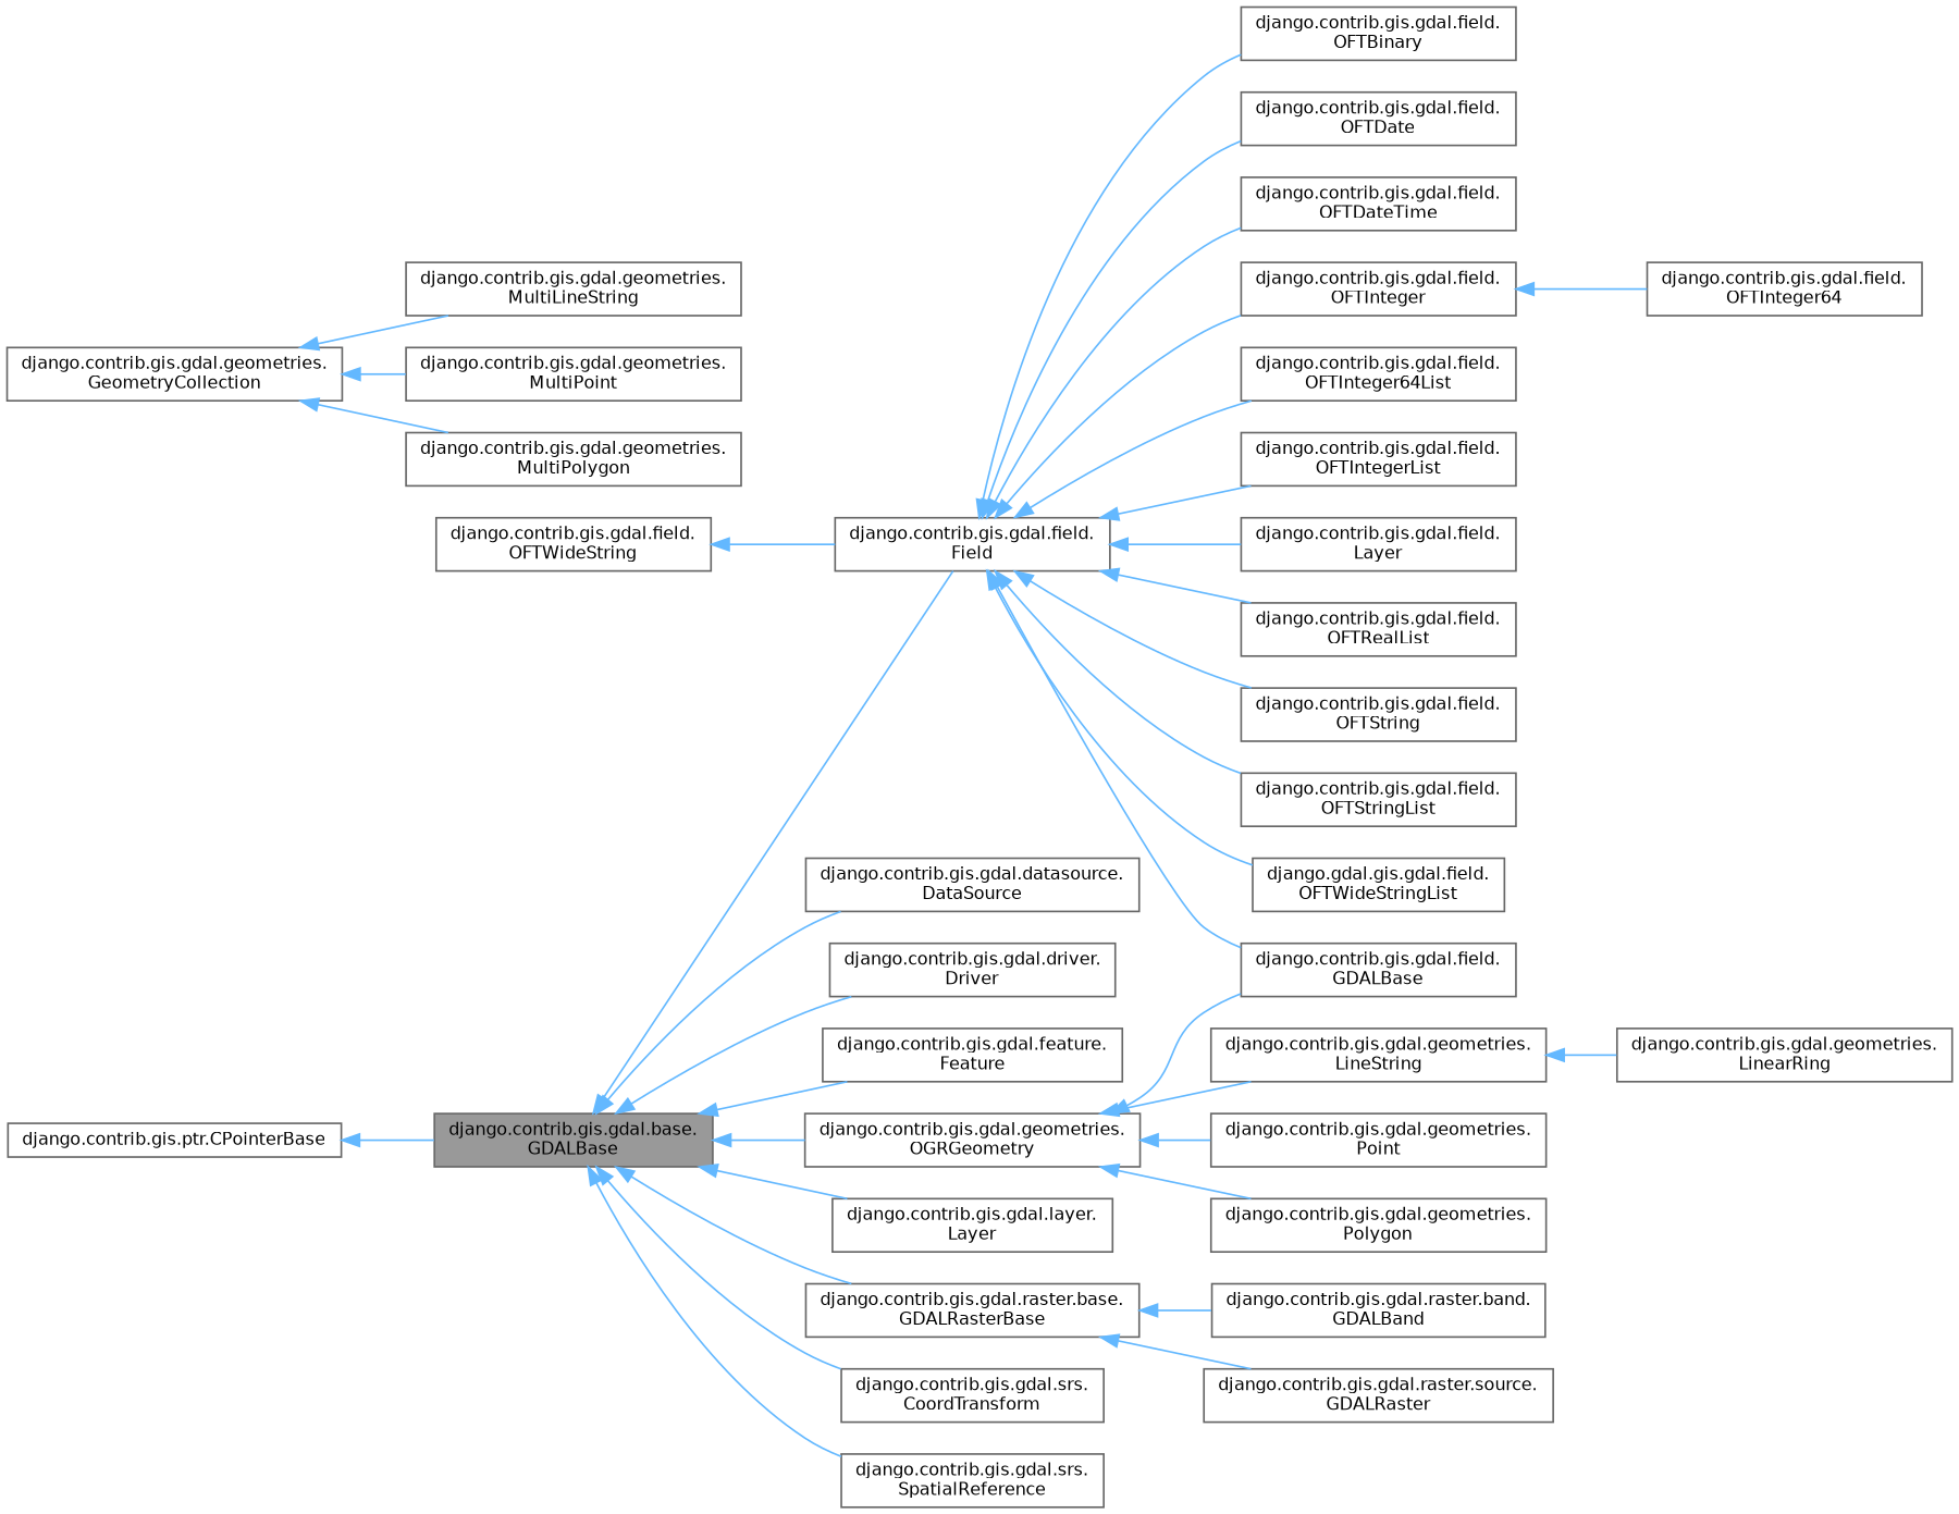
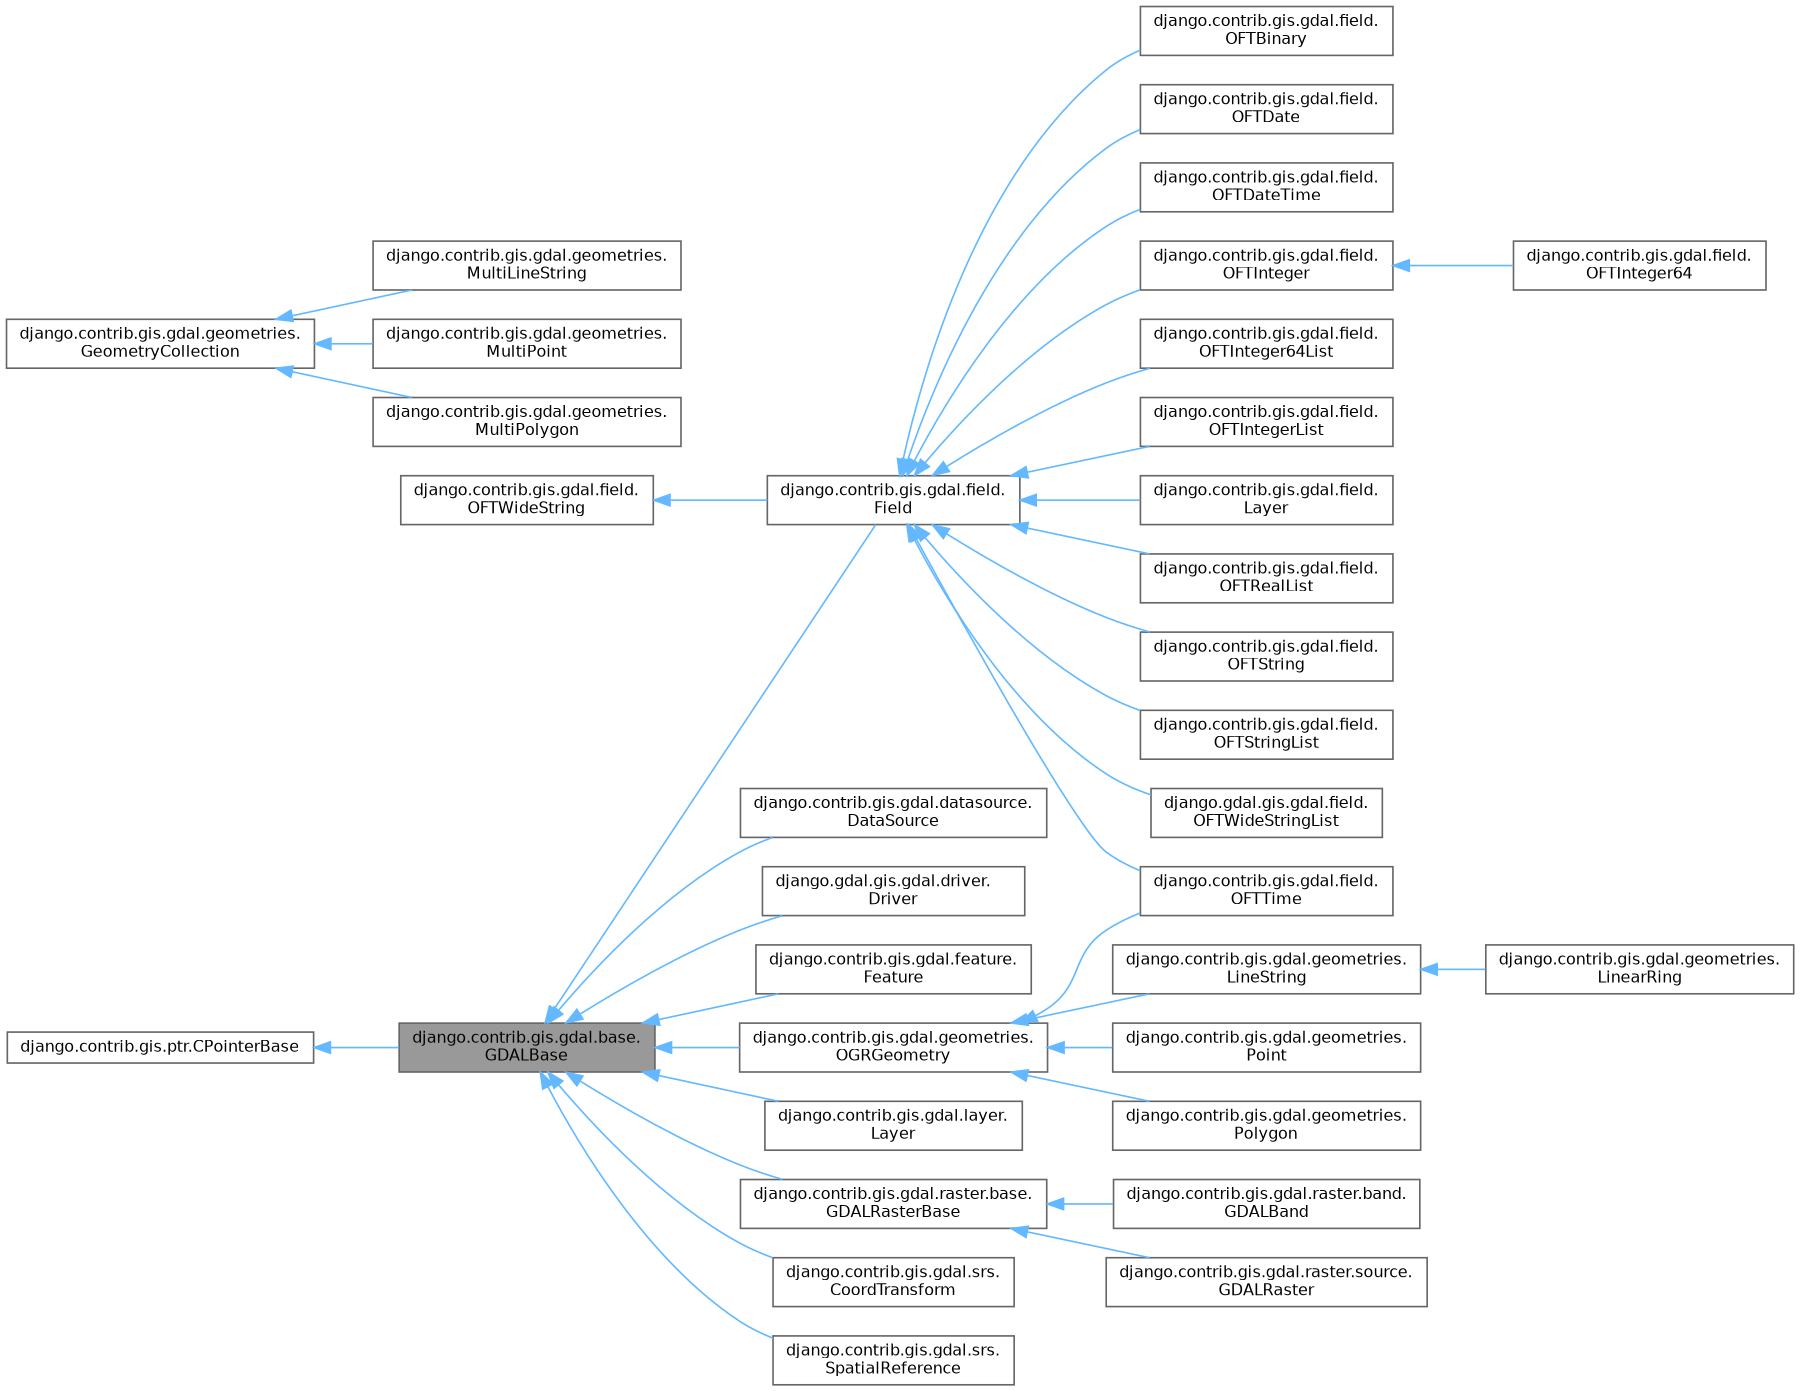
  digraph {
    rankdir=LR
    node [color=gray40 fillcolor=white fontname=Helvetica fontsize=10 shape=box style=filled]
    edge [color=steelblue1 dir=back fontname=Helvetica fontsize=10 labelfontname=Helvetica labelfontsize=10 style=solid]
    n1 [fillcolor=grey60 fontcolor=black height=0.2 label="django.contrib.gis.gdal.base.\lGDALBase" width=0.4]
    n2 [height=0.2 label="django.contrib.gis.gdal.datasource.\lDataSource" width=0.4]
-   n3 [height=0.2 label="django.contrib.gis.gdal.driver.\lDriver" width=0.4]
+   n3 [height=0.2 label="django.gdal.gis.gdal.driver.\lDriver" width=0.4]
    n4 [height=0.2 label="django.contrib.gis.gdal.feature.\lFeature" width=0.4]
    n5 [height=0.2 label="django.contrib.gis.gdal.field.\lField" width=0.4]
    n6 [height=0.2 label="django.contrib.gis.gdal.geometries.\lOGRGeometry" width=0.4]
    n7 [height=0.2 label="django.contrib.gis.gdal.layer.\lLayer" width=0.4]
    n8 [height=0.2 label="django.contrib.gis.gdal.raster.base.\lGDALRasterBase" width=0.4]
    n9 [height=0.2 label="django.contrib.gis.gdal.srs.\lCoordTransform" width=0.4]
    n10 [height=0.2 label="django.contrib.gis.gdal.srs.\lSpatialReference" width=0.4]
    n11 [height=0.2 label="django.contrib.gis.gdal.field.\lOFTBinary" width=0.4]
    n12 [height=0.2 label="django.contrib.gis.gdal.field.\lOFTDate" width=0.4]
    n13 [height=0.2 label="django.contrib.gis.gdal.field.\lOFTDateTime" width=0.4]
    n14 [height=0.2 label="django.contrib.gis.gdal.field.\lOFTInteger" width=0.4]
    n15 [height=0.2 label="django.contrib.gis.gdal.field.\lOFTInteger64List" width=0.4]
    n16 [height=0.2 label="django.contrib.gis.gdal.field.\lOFTIntegerList" width=0.4]
    n17 [height=0.2 label="django.contrib.gis.gdal.field.\lLayer" width=0.4]
    n18 [height=0.2 label="django.contrib.gis.gdal.field.\lOFTRealList" width=0.4]
    n19 [height=0.2 label="django.contrib.gis.gdal.field.\lOFTString" width=0.4]
    n20 [height=0.2 label="django.contrib.gis.gdal.field.\lOFTStringList" width=0.4]
-   n21 [height=0.2 label="django.contrib.gis.gdal.field.\lGDALBase" width=0.4]
+   n21 [height=0.2 label="django.contrib.gis.gdal.field.\lOFTTime" width=0.4]
    n22 [height=0.2 label="django.gdal.gis.gdal.field.\lOFTWideStringList" width=0.4]
    n23 [height=0.2 label="django.contrib.gis.gdal.geometries.\lLineString" width=0.4]
    n24 [height=0.2 label="django.contrib.gis.gdal.geometries.\lPoint" width=0.4]
    n25 [height=0.2 label="django.contrib.gis.gdal.geometries.\lPolygon" width=0.4]
    n26 [height=0.2 label="django.contrib.gis.gdal.raster.band.\lGDALBand" width=0.4]
    n27 [height=0.2 label="django.contrib.gis.gdal.raster.source.\lGDALRaster" width=0.4]
    n28 [height=0.2 label="django.contrib.gis.ptr.CPointerBase" width=0.4]
    n29 [height=0.2 label="django.contrib.gis.gdal.field.\lOFTInteger64" width=0.4]
    n30 [height=0.2 label="django.contrib.gis.gdal.field.\lOFTWideString" width=0.4]
    n31 [height=0.2 label="django.contrib.gis.gdal.geometries.\lGeometryCollection" width=0.4]
    n32 [height=0.2 label="django.contrib.gis.gdal.geometries.\lMultiLineString" width=0.4]
    n33 [height=0.2 label="django.contrib.gis.gdal.geometries.\lMultiPoint" width=0.4]
    n34 [height=0.2 label="django.contrib.gis.gdal.geometries.\lMultiPolygon" width=0.4]
    n35 [height=0.2 label="django.contrib.gis.gdal.geometries.\lLinearRing" width=0.4]
    n1 -> n2
    n1 -> n3
    n1 -> n4
    n1 -> n5
    n1 -> n6
    n1 -> n7
    n1 -> n8
    n1 -> n9
    n1 -> n10
    n5 -> n11
    n5 -> n12
    n5 -> n13
    n5 -> n14
    n5 -> n15
    n5 -> n16
    n5 -> n17
    n5 -> n18
    n5 -> n19
    n5 -> n20
    n5 -> n21
    n5 -> n22
    n6 -> n21
    n6 -> n23
    n6 -> n24
    n6 -> n25
    n8 -> n26
    n8 -> n27
    n14 -> n29
    n23 -> n35
    n28 -> n1
    n30 -> n5
    n31 -> n32
    n31 -> n33
    n31 -> n34
  }
